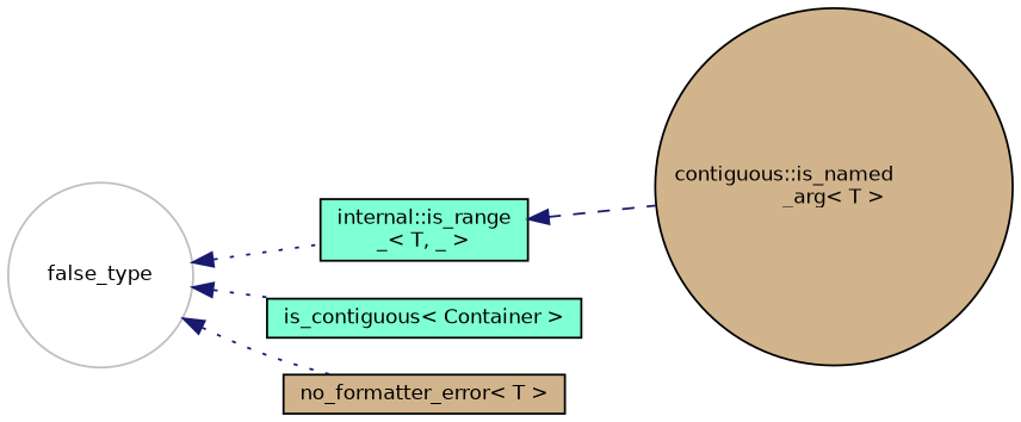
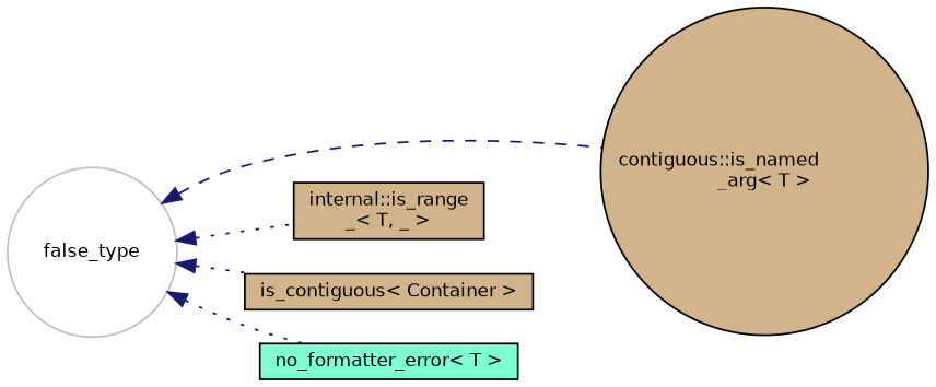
  digraph {
    rankdir=LR
    node [color=black fillcolor=tan fontname=Helvetica fontsize=10 shape=box style=filled]
    edge [color=midnightblue dir=back fontname=Helvetica fontsize=10 labelfontname=Helvetica labelfontsize=10 style=dotted]
    n1 [color=grey75 fillcolor=white height=0.2 label=false_type shape=circle width=0.4]
    n2 [height=0.2 label="contiguous::is_named\l_arg\< T \>" shape=circle width=0.4]
-   n3 [fillcolor=aquamarine height=0.2 label="internal::is_range\l_\< T, _ \>" width=0.4]
-   n4 [fillcolor=aquamarine height=0.2 label="is_contiguous\< Container \>" width=0.4]
-   n5 [height=0.2 label="no_formatter_error\< T \>" width=0.4]
-   n3 -> n2 [style=dashed]
+   n3 [height=0.2 label="internal::is_range\l_\< T, _ \>" width=0.4]
+   n4 [height=0.2 label="is_contiguous\< Container \>" width=0.4]
+   n5 [fillcolor=aquamarine height=0.2 label="no_formatter_error\< T \>" width=0.4]
+   n1 -> n2 [style=dashed]
    n1 -> n3
    n1 -> n4
    n1 -> n5
  }
